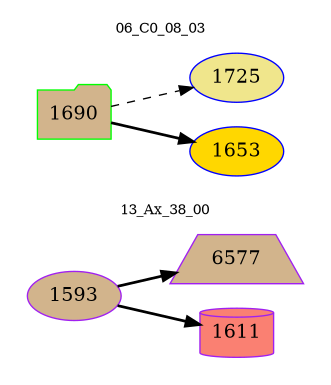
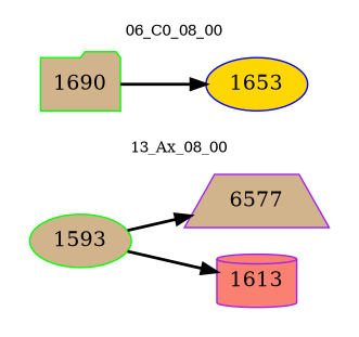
  digraph {
    rankdir=LR
    node [color=green fillcolor=tan shape=ellipse style=filled]
    edge [color=black style=bold]
-   n1 [color=purple label=1593]
-   n2 [color=purple fillcolor=salmon label=1611 shape=cylinder]
+   n1 [label=1593]
+   n2 [color=purple fillcolor=salmon label=1613 shape=cylinder]
    n3 [color=purple label=6577 shape=trapezium]
    n4 [label=1690 shape=folder]
    n5 [color=blue fillcolor=gold label=1653]
-   n6 [color=blue fillcolor=khaki label=1725]
    subgraph cluster_1 {
      color=white
      fontsize=10
-     label="13_Ax_38_00"
+     label="13_Ax_08_00"
      n1
      n2
      n3
    }
    subgraph cluster_2 {
      color=white
      fontsize=10
-     label="06_C0_08_03"
+     label="06_C0_08_00"
      n4
      n5
-     n6
    }
    n1 -> n2
    n1 -> n3
    n4 -> n5
-   n4 -> n6 [style=dashed]
  }
